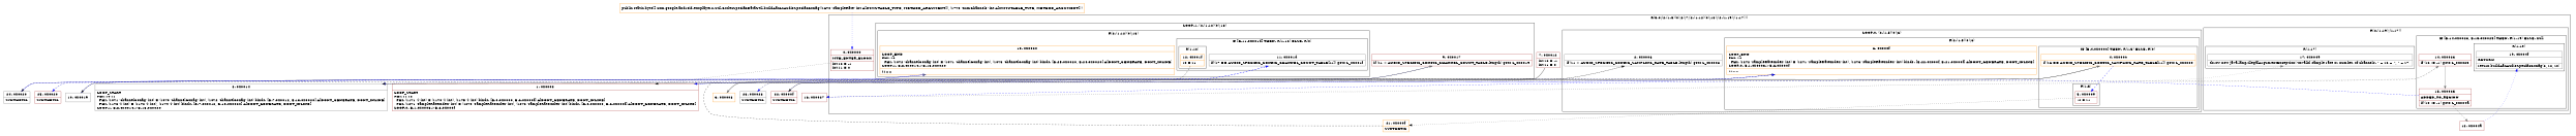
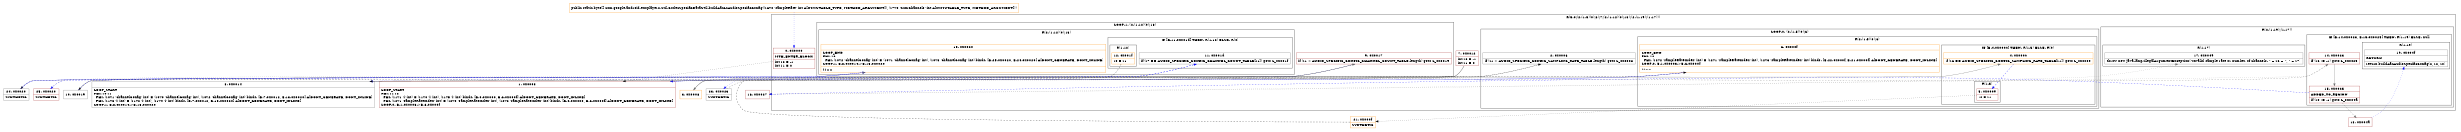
  digraph {
    node [color=brown shape=record]
    edge [color=blue style=dotted]
    n1 [label="{5\:\ 0x000e|r2 = r1\l}"]
    n2 [color=darkorange label="{4\:\ 0x000c|if (r6 == AUDIO_SPECIFIC_CONFIG_SAMPLING_RATE_TABLE[r1]) goto L_0x000e\l}"]
    n3 [color=darkorange label="{6\:\ 0x000f|LOOP_END\lPHI: r2 \l  PHI: (r2v2 'sampleRateIndex' int) = (r2v1 'sampleRateIndex' int), (r2v3 'sampleRateIndex' int) binds: [B:22:0x000f, B:21:0x000f] A[DONT_GENERATE, DONT_INLINE]\lLOOP:0: B:1:0x0003\-\>B:6:0x000f\l|r1++\l}"]
    n4 [color=gray40 label="{2\:\ 0x0006|if (r1 \< AUDIO_SPECIFIC_CONFIG_SAMPLING_RATE_TABLE.length) goto L_0x0008\l}"]
    n5 [color=darkorange label="{12\:\ 0x001f|r0 = r1\l}"]
    n6 [color=gray40 label="{11\:\ 0x001d|if (r7 == AUDIO_SPECIFIC_CONFIG_CHANNEL_COUNT_TABLE[r1]) goto L_0x001f\l}"]
    n7 [color=darkorange label="{13\:\ 0x0020|LOOP_END\lPHI: r0 \l  PHI: (r0v2 'channelConfig' int) = (r0v1 'channelConfig' int), (r0v3 'channelConfig' int) binds: [B:25:0x0020, B:24:0x0020] A[DONT_GENERATE, DONT_INLINE]\lLOOP:1: B:8:0x0014\-\>B:13:0x0020\l|r1++\l}"]
    n8 [label="{9\:\ 0x0017|if (r1 \< AUDIO_SPECIFIC_CONFIG_CHANNEL_COUNT_TABLE.length) goto L_0x0019\l}"]
    n9 [color=gray40 label="{19\:\ 0x004f|RETURN\l|return buildAacAudioSpecificConfig(2, r2, r0)\l}"]
    n10 [label="{14\:\ 0x0023|if (r6 != \-1) goto L_0x0025\l}"]
    n11 [label="{15\:\ 0x0025|ADDED_TO_REGION\l|if (r0 != \-1) goto L_0x004a\l}"]
    n12 [color=gray40 label="{17\:\ 0x0049|throw new java.lang.IllegalArgumentException(\"Invalid sample rate or number of channels: \" + r6 + \", \" + r7)\l}"]
    n13 [label="{0\:\ 0x0000|MTH_ENTER_BLOCK\l|int r2 = \-1\lint r1 = 0\l}"]
    n14 [label="{7\:\ 0x0012|int r0 = \-1\lint r1 = 0\l}"]
    n15 [color=darkorange label="{21\:\ 0x000f|SYNTHETIC\l}"]
-   n16 [label="{22\:\ 0x000f|SYNTHETIC\l}"]
    n17 [label="{1\:\ 0x0003|LOOP_START\lPHI: r1 r2 \l  PHI: (r1v1 'i' int) = (r1v0 'i' int), (r1v5 'i' int) binds: [B:0:0x0000, B:6:0x000f] A[DONT_GENERATE, DONT_INLINE]\l  PHI: (r2v1 'sampleRateIndex' int) = (r2v0 'sampleRateIndex' int), (r2v2 'sampleRateIndex' int) binds: [B:0:0x0000, B:6:0x000f] A[DONT_GENERATE, DONT_INLINE]\lLOOP:0: B:1:0x0003\-\>B:6:0x000f\l}"]
    n18 [color=darkorange label="{3\:\ 0x0008}"]
    n19 [color=gray40 label="{24\:\ 0x0020|SYNTHETIC\l}"]
    n20 [label="{25\:\ 0x0020|SYNTHETIC\l}"]
    n21 [color=gray40 label="{8\:\ 0x0014|LOOP_START\lPHI: r0 r1 \l  PHI: (r0v1 'channelConfig' int) = (r0v0 'channelConfig' int), (r0v2 'channelConfig' int) binds: [B:7:0x0012, B:13:0x0020] A[DONT_GENERATE, DONT_INLINE]\l  PHI: (r1v3 'i' int) = (r1v2 'i' int), (r1v4 'i' int) binds: [B:7:0x0012, B:13:0x0020] A[DONT_GENERATE, DONT_INLINE]\lLOOP:1: B:8:0x0014\-\>B:13:0x0020\l}"]
    n22 [color=gray40 label="{10\:\ 0x0019}"]
    n23 [color=gray40 label="{23\:\ 0x0023|SYNTHETIC\l}"]
    n24 [label="{16\:\ 0x0027}"]
    n25 [label="{18\:\ 0x004a}"]
    n26 [color=darkorange label="{public static byte[] com.google.android.exoplayer2.util.CodecSpecificDataUtil.buildAacLcAudioSpecificConfig((r6v0 'sampleRate' int A[IMMUTABLE_TYPE, METHOD_ARGUMENT]), (r7v0 'numChannels' int A[IMMUTABLE_TYPE, METHOD_ARGUMENT])) }"]
    subgraph cluster_1 {
      label="R(5:0|(2:(1:5)(0)|6)|7|(2:(1:12)(0)|13)|(2:(1:19)|(1:17)))"
      n13
      n14
      subgraph cluster_2 {
        label="LOOP:0: (2:(1:5)(0)|6)"
        n4
        subgraph cluster_3 {
          label="R(2:(1:5)(0)|6)"
          n3
          subgraph cluster_4 {
            label="IF [B:4:0x000c] THEN: R(1:5) ELSE: R(0)"
            n2
            subgraph cluster_5 {
              label="R(1:5)"
              n1
            }
            subgraph cluster_6 {
              label="R(0)"
            }
          }
        }
      }
      subgraph cluster_7 {
        label="LOOP:1: (2:(1:12)(0)|13)"
        n8
        subgraph cluster_8 {
          label="R(2:(1:12)(0)|13)"
          n7
          subgraph cluster_9 {
            label="IF [B:11:0x001d] THEN: R(1:12) ELSE: R(0)"
            n6
            subgraph cluster_10 {
              label="R(1:12)"
              n5
            }
            subgraph cluster_11 {
              label="R(0)"
            }
          }
        }
      }
      subgraph cluster_12 {
        label="R(2:(1:19)|(1:17))"
        subgraph cluster_13 {
          label="IF [B:14:0x0023, B:15:0x0025] THEN: R(1:19) ELSE: null"
          n10
          n11
          subgraph cluster_14 {
            label="R(1:19)"
            n9
          }
        }
        subgraph cluster_15 {
          label="R(1:17)"
          n12
        }
      }
    }
    n1 -> n15 [color=black]
    n2 -> n1 [style=dashed]
-   n2 -> n16 [color=black style=solid]
    n3 -> n17 [style=solid]
    n4 -> n18 [color=gray40 style=solid]
    n5 -> n19 [color=black style=dashed]
    n6 -> n20 [style=dashed]
    n7 -> n21
    n8 -> n22 [color=black style=solid]
    n8 -> n23
    n10 -> n11 [color=gray40 style=solid]
    n10 -> n24 [color=gray40]
    n11 -> n24 [style=dashed]
    n11 -> n25 [color=gray40 style=dashed]
    n13 -> n17 [color=black]
    n14 -> n21 [color=black style=solid]
    n15 -> n3 [color=black style=dashed]
-   n16 -> n3
    n17 -> n4 [color=black]
    n18 -> n2 [color=gray40 style=solid]
    n19 -> n7 [style=solid]
    n20 -> n7 [color=gray40]
    n21 -> n8 [color=gray40]
    n22 -> n6 [style=dashed]
    n23 -> n10 [color=gray40 style=dashed]
    n24 -> n12 [color=gray40]
    n25 -> n9
    n26 -> n13
  }
